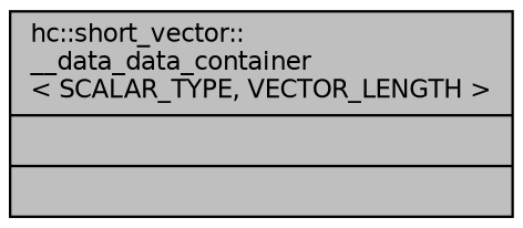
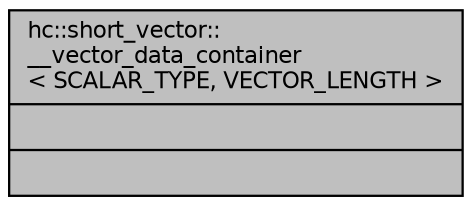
  digraph {
-   n1 [color=black fillcolor=grey75 fontcolor=black fontname=Helvetica fontsize=10 height=0.2 label="{hc::short_vector::\l__data_data_container\l\< SCALAR_TYPE, VECTOR_LENGTH \>\n||}" shape=record style=filled width=0.4]
+   n1 [color=black fillcolor=grey75 fontcolor=black fontname=Helvetica fontsize=10 height=0.2 label="{hc::short_vector::\l__vector_data_container\l\< SCALAR_TYPE, VECTOR_LENGTH \>\n||}" shape=record style=filled width=0.4]
  }
